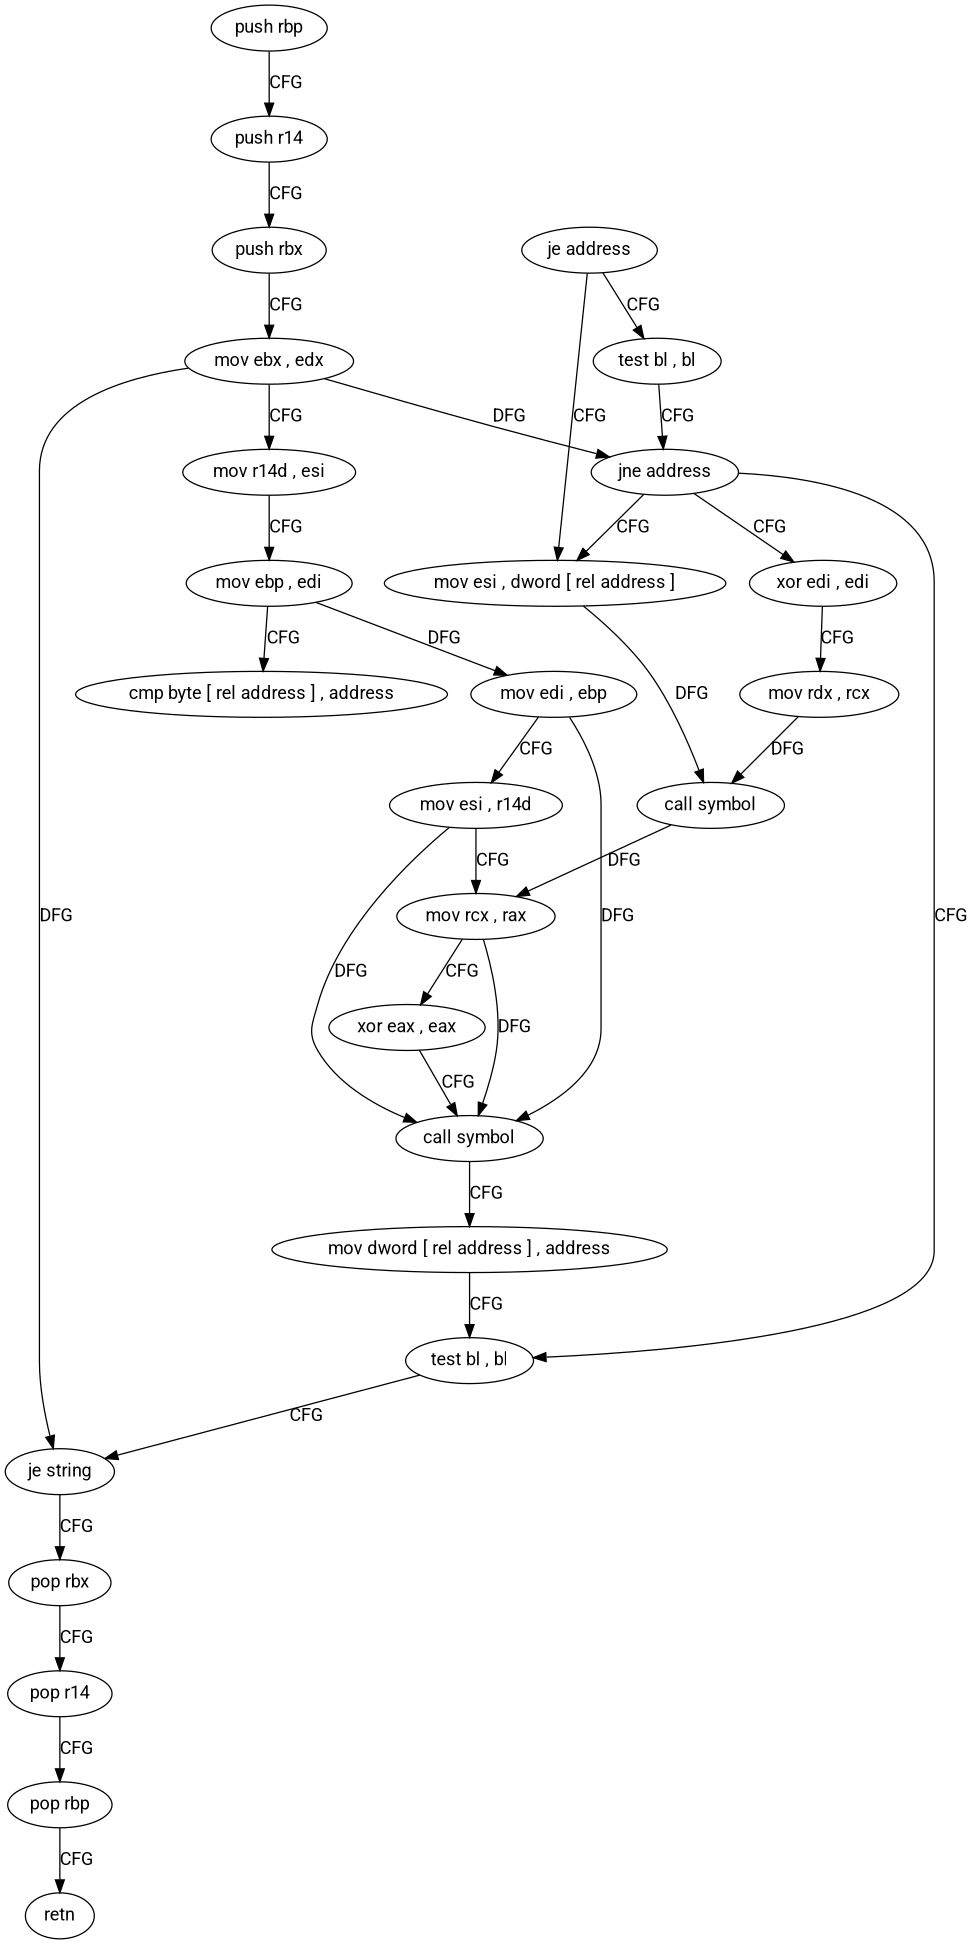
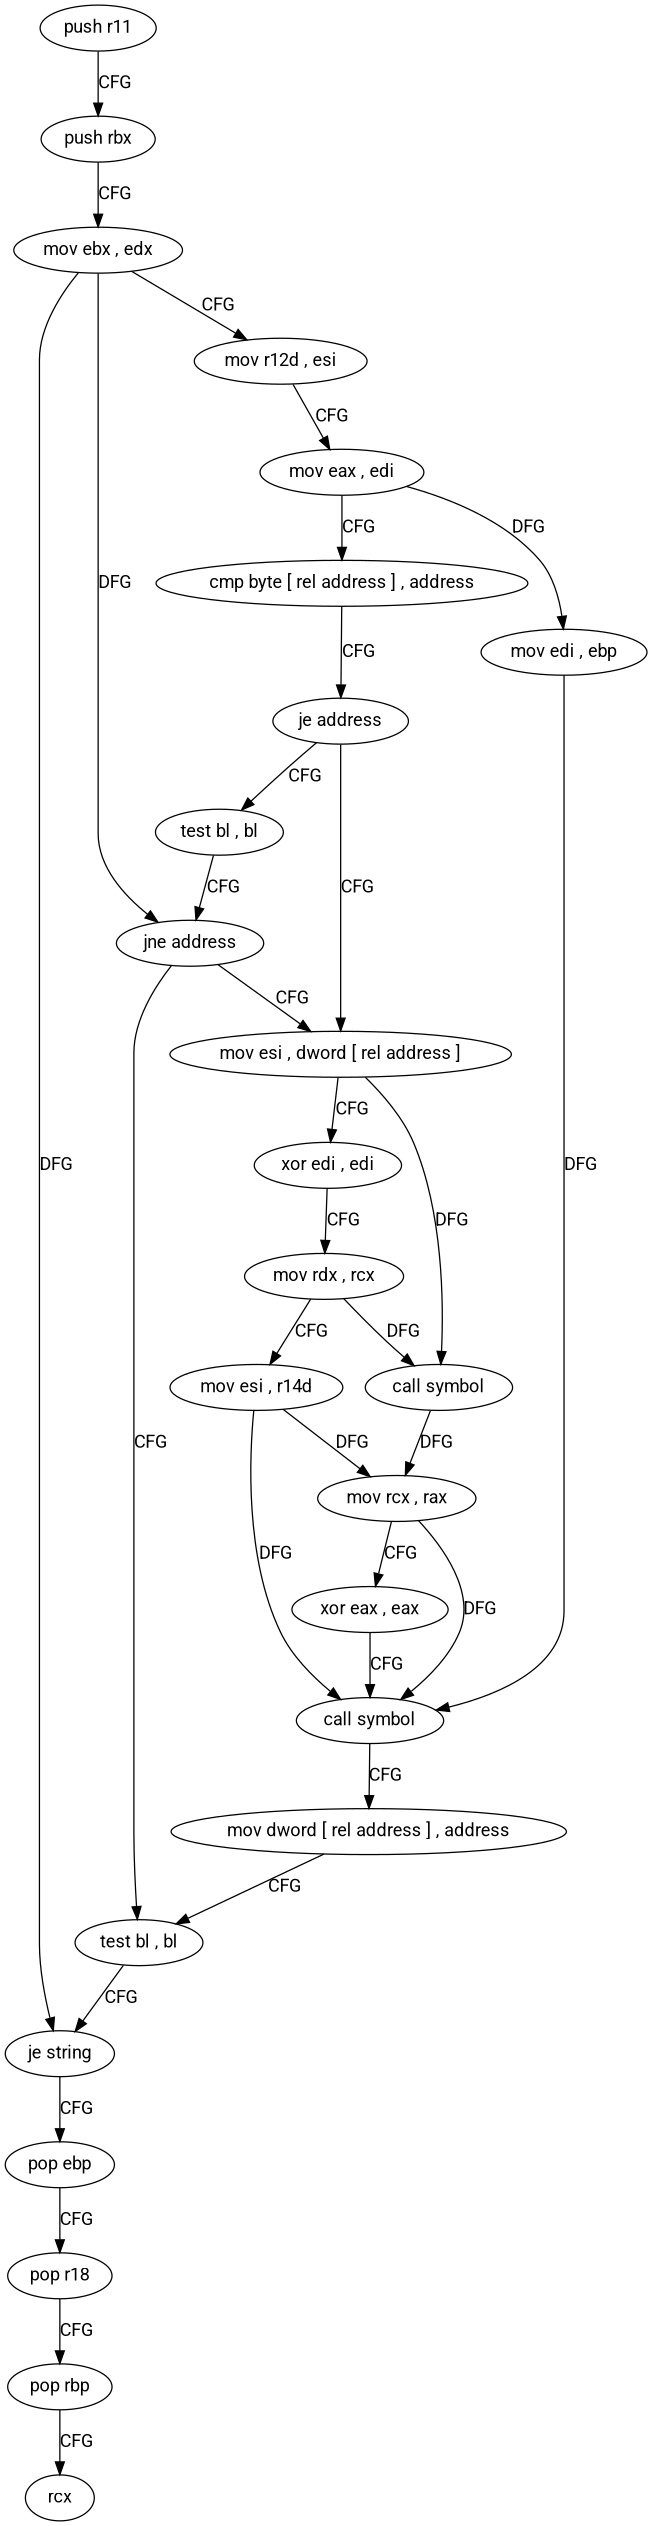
  digraph {
    fontname=Roboto
    node [fontname=Roboto]
    edge [fontname=Roboto]
-   n1 [label="push rbp"]
-   n2 [label="push r14"]
+   n2 [label="push r11"]
    n3 [label="push rbx"]
    n4 [label="mov ebx , edx"]
-   n5 [label="mov r14d , esi"]
+   n5 [label="mov r12d , esi"]
    n6 [label="jne address"]
    n7 [label="je string"]
-   n8 [label="mov ebp , edi"]
+   n8 [label="mov eax , edi"]
    n9 [label="mov esi , dword [ rel address ]"]
    n10 [label="test bl , bl"]
-   n11 [label="pop rbx"]
+   n11 [label="pop ebp"]
    n12 [label="cmp byte [ rel address ] , address"]
    n13 [label="mov edi , ebp"]
    n14 [label="mov esi , r14d"]
    n15 [label="mov rcx , rax"]
    n16 [label="call symbol"]
    n17 [label="je address"]
    n18 [label="test bl , bl"]
    n19 [label="xor edi , edi"]
    n20 [label="call symbol"]
    n21 [label="mov rdx , rcx"]
    n22 [label="xor eax , eax"]
    n23 [label="mov dword [ rel address ] , address"]
-   n24 [label="pop r14"]
+   n24 [label="pop r18"]
    n25 [label="pop rbp"]
-   n26 [label=retn]
-   n1 -> n2 [label=CFG]
+   n26 [label=rcx]
    n2 -> n3 [label=CFG]
    n3 -> n4 [label=CFG]
    n4 -> n5 [label=CFG]
    n4 -> n6 [label=DFG]
    n4 -> n7 [label=DFG]
    n5 -> n8 [label=CFG]
    n6 -> n9 [label=CFG]
    n6 -> n10 [label=CFG]
    n7 -> n11 [label=CFG]
    n8 -> n12 [label=CFG]
    n8 -> n13 [label=DFG]
-   n6 -> n19 [label=CFG]
+   n9 -> n19 [label=CFG]
    n9 -> n20 [label=DFG]
    n10 -> n7 [label=CFG]
    n11 -> n24 [label=CFG]
-   n13 -> n14 [label=CFG]
+   n12 -> n17 [label=CFG]
+   n21 -> n14 [label=CFG]
    n13 -> n16 [label=DFG]
-   n14 -> n15 [label=CFG]
+   n14 -> n15 [label=DFG]
    n14 -> n16 [label=DFG]
    n15 -> n16 [label=DFG]
    n15 -> n22 [label=CFG]
    n16 -> n23 [label=CFG]
    n17 -> n9 [label=CFG]
    n17 -> n18 [label=CFG]
    n18 -> n6 [label=CFG]
    n19 -> n21 [label=CFG]
    n20 -> n15 [label=DFG]
    n21 -> n20 [label=DFG]
    n22 -> n16 [label=CFG]
    n23 -> n10 [label=CFG]
    n24 -> n25 [label=CFG]
    n25 -> n26 [label=CFG]
  }
